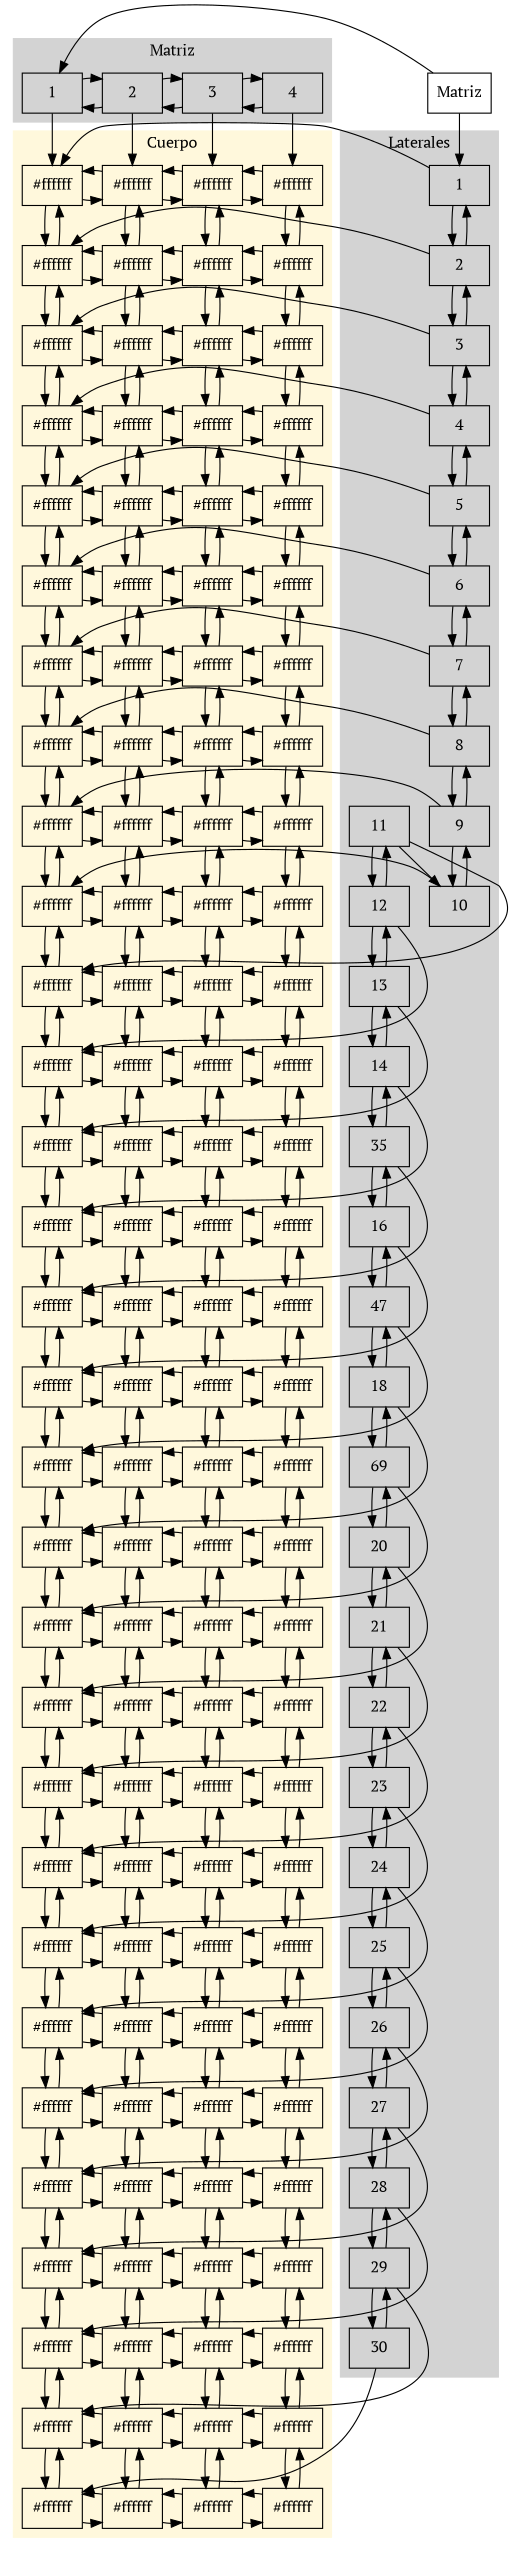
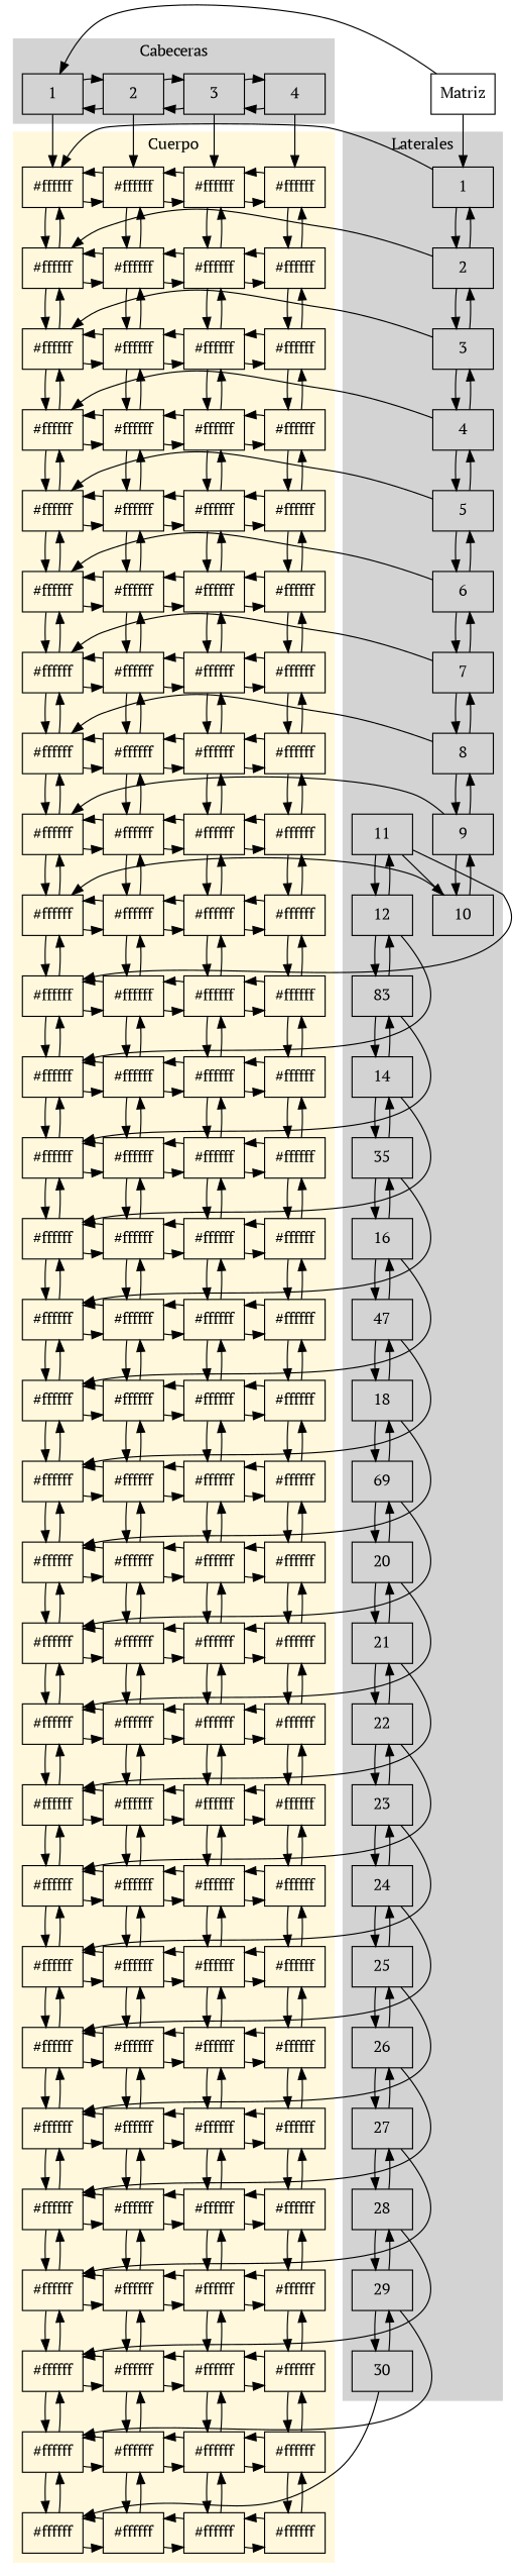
  digraph {
    fontname="PT Serif"
    node [fontname="PT Serif" shape=box]
    edge [fontname="PT Serif"]
    n1 [label=4]
    n2 [label=3]
    n3 [label=2]
    n4 [label=1]
    n5 [label=1]
    n6 [label=2]
    n7 [label=3]
    n8 [label=4]
    n9 [label=5]
    n10 [label=6]
    n11 [label=7]
    n12 [label=8]
    n13 [label=9]
    n14 [label=10]
    n15 [label=11]
    n16 [label=12]
-   n17 [label=13]
+   n17 [label=83]
    n18 [label=14]
    n19 [label=35]
    n20 [label=16]
    n21 [label=47]
    n22 [label=18]
    n23 [label=69]
    n24 [label=20]
    n25 [label=21]
    n26 [label=22]
    n27 [label=23]
    n28 [label=24]
    n29 [label=25]
    n30 [label=26]
    n31 [label=27]
    n32 [label=28]
    n33 [label=29]
    n34 [label=30]
    n35 [label="#ffffff"]
    n36 [label="#ffffff"]
    n37 [label="#ffffff"]
    n38 [label="#ffffff"]
    n39 [label="#ffffff"]
    n40 [label="#ffffff"]
    n41 [label="#ffffff"]
    n42 [label="#ffffff"]
    n43 [label="#ffffff"]
    n44 [label="#ffffff"]
    n45 [label="#ffffff"]
    n46 [label="#ffffff"]
    n47 [label="#ffffff"]
    n48 [label="#ffffff"]
    n49 [label="#ffffff"]
    n50 [label="#ffffff"]
    n51 [label="#ffffff"]
    n52 [label="#ffffff"]
    n53 [label="#ffffff"]
    n54 [label="#ffffff"]
    n55 [label="#ffffff"]
    n56 [label="#ffffff"]
    n57 [label="#ffffff"]
    n58 [label="#ffffff"]
    n59 [label="#ffffff"]
    n60 [label="#ffffff"]
    n61 [label="#ffffff"]
    n62 [label="#ffffff"]
    n63 [label="#ffffff"]
    n64 [label="#ffffff"]
    n65 [label="#ffffff"]
    n66 [label="#ffffff"]
    n67 [label="#ffffff"]
    n68 [label="#ffffff"]
    n69 [label="#ffffff"]
    n70 [label="#ffffff"]
    n71 [label="#ffffff"]
    n72 [label="#ffffff"]
    n73 [label="#ffffff"]
    n74 [label="#ffffff"]
    n75 [label="#ffffff"]
    n76 [label="#ffffff"]
    n77 [label="#ffffff"]
    n78 [label="#ffffff"]
    n79 [label="#ffffff"]
    n80 [label="#ffffff"]
    n81 [label="#ffffff"]
    n82 [label="#ffffff"]
    n83 [label="#ffffff"]
    n84 [label="#ffffff"]
    n85 [label="#ffffff"]
    n86 [label="#ffffff"]
    n87 [label="#ffffff"]
    n88 [label="#ffffff"]
    n89 [label="#ffffff"]
    n90 [label="#ffffff"]
    n91 [label="#ffffff"]
    n92 [label="#ffffff"]
    n93 [label="#ffffff"]
    n94 [label="#ffffff"]
    n95 [label="#ffffff"]
    n96 [label="#ffffff"]
    n97 [label="#ffffff"]
    n98 [label="#ffffff"]
    n99 [label="#ffffff"]
    n100 [label="#ffffff"]
    n101 [label="#ffffff"]
    n102 [label="#ffffff"]
    n103 [label="#ffffff"]
    n104 [label="#ffffff"]
    n105 [label="#ffffff"]
    n106 [label="#ffffff"]
    n107 [label="#ffffff"]
    n108 [label="#ffffff"]
    n109 [label="#ffffff"]
    n110 [label="#ffffff"]
    n111 [label="#ffffff"]
    n112 [label="#ffffff"]
    n113 [label="#ffffff"]
    n114 [label="#ffffff"]
    n115 [label="#ffffff"]
    n116 [label="#ffffff"]
    n117 [label="#ffffff"]
    n118 [label="#ffffff"]
    n119 [label="#ffffff"]
    n120 [label="#ffffff"]
    n121 [label="#ffffff"]
    n122 [label="#ffffff"]
    n123 [label="#ffffff"]
    n124 [label="#ffffff"]
    n125 [label="#ffffff"]
    n126 [label="#ffffff"]
    n127 [label="#ffffff"]
    n128 [label="#ffffff"]
    n129 [label="#ffffff"]
    n130 [label="#ffffff"]
    n131 [label="#ffffff"]
    n132 [label="#ffffff"]
    n133 [label="#ffffff"]
    n134 [label="#ffffff"]
    n135 [label="#ffffff"]
    n136 [label="#ffffff"]
    n137 [label="#ffffff"]
    n138 [label="#ffffff"]
    n139 [label="#ffffff"]
    n140 [label="#ffffff"]
    n141 [label="#ffffff"]
    n142 [label="#ffffff"]
    n143 [label="#ffffff"]
    n144 [label="#ffffff"]
    n145 [label="#ffffff"]
    n146 [label="#ffffff"]
    n147 [label="#ffffff"]
    n148 [label="#ffffff"]
    n149 [label="#ffffff"]
    n150 [label="#ffffff"]
    n151 [label="#ffffff"]
    n152 [label="#ffffff"]
    n153 [label="#ffffff"]
    n154 [label="#ffffff"]
    n155 [label=Matriz]
    subgraph cluster_1 {
      color=lightgrey
-     label=Matriz
+     label=Cabeceras
      style=filled
      n1
      n2
      n3
      n4
    }
    subgraph cluster_2 {
      color=lightgrey
      label=Laterales
      style=filled
      n5
      n6
      n7
      n8
      n9
      n10
      n11
      n12
      n13
      n14
      n15
      n16
      n17
      n18
      n19
      n20
      n21
      n22
      n23
      n24
      n25
      n26
      n27
      n28
      n29
      n30
      n31
      n32
      n33
      n34
    }
    subgraph cluster_3 {
      color=cornsilk1
      label=Cuerpo
      style=filled
      n35
      n36
      n37
      n38
      n39
      n40
      n41
      n42
      n43
      n44
      n45
      n46
      n47
      n48
      n49
      n50
      n51
      n52
      n53
      n54
      n55
      n56
      n57
      n58
      n59
      n60
      n61
      n62
      n63
      n64
      n65
      n66
      n67
      n68
      n69
      n70
      n71
      n72
      n73
      n74
      n75
      n76
      n77
      n78
      n79
      n80
      n81
      n82
      n83
      n84
      n85
      n86
      n87
      n88
      n89
      n90
      n91
      n92
      n93
      n94
      n95
      n96
      n97
      n98
      n99
      n100
      n101
      n102
      n103
      n104
      n105
      n106
      n107
      n108
      n109
      n110
      n111
      n112
      n113
      n114
      n115
      n116
      n117
      n118
      n119
      n120
      n121
      n122
      n123
      n124
      n125
      n126
      n127
      n128
      n129
      n130
      n131
      n132
      n133
      n134
      n135
      n136
      n137
      n138
      n139
      n140
      n141
      n142
      n143
      n144
      n145
      n146
      n147
      n148
      n149
      n150
      n151
      n152
      n153
      n154
    }
    n1 -> n2 [constraint=false]
    n1 -> n38
    n2 -> n1 [constraint=false]
    n2 -> n3 [constraint=false]
    n2 -> n37
    n3 -> n2 [constraint=false]
    n3 -> n4 [constraint=false]
    n3 -> n36
    n4 -> n3 [constraint=false]
    n4 -> n35
    n5 -> n6
    n5 -> n35 [constraint=false]
    n6 -> n5
    n6 -> n7
    n6 -> n39 [constraint=false]
    n7 -> n6
    n7 -> n8
    n7 -> n43 [constraint=false]
    n8 -> n7
    n8 -> n9
    n8 -> n47 [constraint=false]
    n9 -> n8
    n9 -> n10
    n9 -> n51 [constraint=false]
    n10 -> n9
    n10 -> n11
    n10 -> n55 [constraint=false]
    n11 -> n10
    n11 -> n12
    n11 -> n59 [constraint=false]
    n12 -> n11
    n12 -> n13
    n12 -> n63 [constraint=false]
    n13 -> n12
    n13 -> n14
    n13 -> n67 [constraint=false]
    n14 -> n13
    n14 -> n71 [constraint=false]
    n15 -> n14
    n15 -> n16
    n15 -> n75 [constraint=false]
    n16 -> n15
    n16 -> n17
    n16 -> n79 [constraint=false]
    n17 -> n16
    n17 -> n18
    n17 -> n83 [constraint=false]
    n18 -> n17
    n18 -> n19
    n18 -> n87 [constraint=false]
    n19 -> n18
    n19 -> n20
    n19 -> n91 [constraint=false]
    n20 -> n19
    n20 -> n21
    n20 -> n95 [constraint=false]
    n21 -> n20
    n21 -> n22
    n21 -> n99 [constraint=false]
    n22 -> n21
    n22 -> n23
    n22 -> n103 [constraint=false]
    n23 -> n22
    n23 -> n24
    n23 -> n107 [constraint=false]
    n24 -> n23
    n24 -> n25
    n24 -> n111 [constraint=false]
    n25 -> n24
    n25 -> n26
    n25 -> n115 [constraint=false]
    n26 -> n25
    n26 -> n27
    n26 -> n119 [constraint=false]
    n27 -> n26
    n27 -> n28
    n27 -> n123 [constraint=false]
    n28 -> n27
    n28 -> n29
    n28 -> n127 [constraint=false]
    n29 -> n28
    n29 -> n30
    n29 -> n131 [constraint=false]
    n30 -> n29
    n30 -> n31
    n30 -> n135 [constraint=false]
    n31 -> n30
    n31 -> n32
    n31 -> n139 [constraint=false]
    n32 -> n31
    n32 -> n33
    n32 -> n143 [constraint=false]
    n33 -> n32
    n33 -> n34
    n33 -> n147 [constraint=false]
    n34 -> n33
    n34 -> n151 [constraint=false]
    n35 -> n36 [constraint=false]
    n35 -> n39
    n36 -> n35 [constraint=false]
    n36 -> n37 [constraint=false]
    n36 -> n40
    n37 -> n36 [constraint=false]
    n37 -> n38 [constraint=false]
    n37 -> n41
    n38 -> n37 [constraint=false]
    n38 -> n42
    n39 -> n35
    n39 -> n40 [constraint=false]
    n39 -> n43
    n40 -> n36
    n40 -> n39 [constraint=false]
    n40 -> n41 [constraint=false]
    n40 -> n44
    n41 -> n37
    n41 -> n40 [constraint=false]
    n41 -> n42 [constraint=false]
    n41 -> n45
    n42 -> n38
    n42 -> n41 [constraint=false]
    n42 -> n46
    n43 -> n39
    n43 -> n44 [constraint=false]
    n43 -> n47
    n44 -> n40
    n44 -> n43 [constraint=false]
    n44 -> n45 [constraint=false]
    n44 -> n48
    n45 -> n41
    n45 -> n44 [constraint=false]
    n45 -> n46 [constraint=false]
    n45 -> n49
    n46 -> n42
    n46 -> n45 [constraint=false]
    n46 -> n50
    n47 -> n43
    n47 -> n48 [constraint=false]
    n47 -> n51
    n48 -> n44
    n48 -> n47 [constraint=false]
    n48 -> n49 [constraint=false]
    n48 -> n52
    n49 -> n45
    n49 -> n48 [constraint=false]
    n49 -> n50 [constraint=false]
    n49 -> n53
    n50 -> n46
    n50 -> n49 [constraint=false]
    n50 -> n54
    n51 -> n47
    n51 -> n52 [constraint=false]
    n51 -> n55
    n52 -> n48
    n52 -> n51 [constraint=false]
    n52 -> n53 [constraint=false]
    n52 -> n56
    n53 -> n49
    n53 -> n52 [constraint=false]
    n53 -> n54 [constraint=false]
    n53 -> n57
    n54 -> n50
    n54 -> n53 [constraint=false]
    n54 -> n58
    n55 -> n51
    n55 -> n56 [constraint=false]
    n55 -> n59
    n56 -> n52
    n56 -> n55 [constraint=false]
    n56 -> n57 [constraint=false]
    n56 -> n60
    n57 -> n53
    n57 -> n56 [constraint=false]
    n57 -> n58 [constraint=false]
    n57 -> n61
    n58 -> n54
    n58 -> n57 [constraint=false]
    n58 -> n62
    n59 -> n55
    n59 -> n60 [constraint=false]
    n59 -> n63
    n60 -> n56
    n60 -> n59 [constraint=false]
    n60 -> n61 [constraint=false]
    n60 -> n64
    n61 -> n57
    n61 -> n60 [constraint=false]
    n61 -> n62 [constraint=false]
    n61 -> n65
    n62 -> n58
    n62 -> n61 [constraint=false]
    n62 -> n66
    n63 -> n59
    n63 -> n64 [constraint=false]
    n63 -> n67
    n64 -> n60
    n64 -> n63 [constraint=false]
    n64 -> n65 [constraint=false]
    n64 -> n68
    n65 -> n61
    n65 -> n64 [constraint=false]
    n65 -> n66 [constraint=false]
    n65 -> n69
    n66 -> n62
    n66 -> n65 [constraint=false]
    n66 -> n70
    n67 -> n63
    n67 -> n68 [constraint=false]
    n67 -> n71
    n68 -> n64
    n68 -> n67 [constraint=false]
    n68 -> n69 [constraint=false]
    n68 -> n72
    n69 -> n65
    n69 -> n68 [constraint=false]
    n69 -> n70 [constraint=false]
    n69 -> n73
    n70 -> n66
    n70 -> n69 [constraint=false]
    n70 -> n74
    n71 -> n67
    n71 -> n72 [constraint=false]
    n71 -> n75
    n72 -> n68
    n72 -> n71 [constraint=false]
    n72 -> n73 [constraint=false]
    n72 -> n76
    n73 -> n69
    n73 -> n72 [constraint=false]
    n73 -> n74 [constraint=false]
    n73 -> n77
    n74 -> n70
    n74 -> n73 [constraint=false]
    n74 -> n78
    n75 -> n71
    n75 -> n76 [constraint=false]
    n75 -> n79
    n76 -> n72
    n76 -> n75 [constraint=false]
    n76 -> n77 [constraint=false]
    n76 -> n80
    n77 -> n73
    n77 -> n76 [constraint=false]
    n77 -> n78 [constraint=false]
    n77 -> n81
    n78 -> n74
    n78 -> n77 [constraint=false]
    n78 -> n82
    n79 -> n75
    n79 -> n80 [constraint=false]
    n79 -> n83
    n80 -> n76
    n80 -> n79 [constraint=false]
    n80 -> n81 [constraint=false]
    n80 -> n84
    n81 -> n77
    n81 -> n80 [constraint=false]
    n81 -> n82 [constraint=false]
    n81 -> n85
    n82 -> n78
    n82 -> n81 [constraint=false]
    n82 -> n86
    n83 -> n79
    n83 -> n84 [constraint=false]
    n83 -> n87
    n84 -> n80
    n84 -> n83 [constraint=false]
    n84 -> n85 [constraint=false]
    n84 -> n88
    n85 -> n81
    n85 -> n84 [constraint=false]
    n85 -> n86 [constraint=false]
    n85 -> n89
    n86 -> n82
    n86 -> n85 [constraint=false]
    n86 -> n90
    n87 -> n83
    n87 -> n88 [constraint=false]
    n87 -> n91
    n88 -> n84
    n88 -> n87 [constraint=false]
    n88 -> n89 [constraint=false]
    n88 -> n92
    n89 -> n85
    n89 -> n88 [constraint=false]
    n89 -> n90 [constraint=false]
    n89 -> n93
    n90 -> n86
    n90 -> n89 [constraint=false]
    n90 -> n94
    n91 -> n87
    n91 -> n92 [constraint=false]
    n91 -> n95
    n92 -> n88
    n92 -> n91 [constraint=false]
    n92 -> n93 [constraint=false]
    n92 -> n96
    n93 -> n89
    n93 -> n92 [constraint=false]
    n93 -> n94 [constraint=false]
    n93 -> n97
    n94 -> n90
    n94 -> n93 [constraint=false]
    n94 -> n98
    n95 -> n91
    n95 -> n96 [constraint=false]
    n95 -> n99
    n96 -> n92
    n96 -> n95 [constraint=false]
    n96 -> n97 [constraint=false]
    n96 -> n100
    n97 -> n93
    n97 -> n96 [constraint=false]
    n97 -> n98 [constraint=false]
    n97 -> n101
    n98 -> n94
    n98 -> n97 [constraint=false]
    n98 -> n102
    n99 -> n95
    n99 -> n100 [constraint=false]
    n99 -> n103
    n100 -> n96
    n100 -> n99 [constraint=false]
    n100 -> n101 [constraint=false]
    n100 -> n104
    n101 -> n97
    n101 -> n100 [constraint=false]
    n101 -> n102 [constraint=false]
    n101 -> n105
    n102 -> n98
    n102 -> n101 [constraint=false]
    n102 -> n106
    n103 -> n99
    n103 -> n104 [constraint=false]
    n103 -> n107
    n104 -> n100
    n104 -> n103 [constraint=false]
    n104 -> n105 [constraint=false]
    n104 -> n108
    n105 -> n101
    n105 -> n104 [constraint=false]
    n105 -> n106 [constraint=false]
    n105 -> n109
    n106 -> n102
    n106 -> n105 [constraint=false]
    n106 -> n110
    n107 -> n103
    n107 -> n108 [constraint=false]
    n107 -> n111
    n108 -> n104
    n108 -> n107 [constraint=false]
    n108 -> n109 [constraint=false]
    n108 -> n112
    n109 -> n105
    n109 -> n108 [constraint=false]
    n109 -> n110 [constraint=false]
    n109 -> n113
    n110 -> n106
    n110 -> n109 [constraint=false]
    n110 -> n114
    n111 -> n107
    n111 -> n112 [constraint=false]
    n111 -> n115
    n112 -> n108
    n112 -> n111 [constraint=false]
    n112 -> n113 [constraint=false]
    n112 -> n116
    n113 -> n109
    n113 -> n112 [constraint=false]
    n113 -> n114 [constraint=false]
    n113 -> n117
    n114 -> n110
    n114 -> n113 [constraint=false]
    n114 -> n118
    n115 -> n111
    n115 -> n116 [constraint=false]
    n115 -> n119
    n116 -> n112
    n116 -> n115 [constraint=false]
    n116 -> n117 [constraint=false]
    n116 -> n120
    n117 -> n113
    n117 -> n116 [constraint=false]
    n117 -> n118 [constraint=false]
    n117 -> n121
    n118 -> n114
    n118 -> n117 [constraint=false]
    n118 -> n122
    n119 -> n115
    n119 -> n120 [constraint=false]
    n119 -> n123
    n120 -> n116
    n120 -> n119 [constraint=false]
    n120 -> n121 [constraint=false]
    n120 -> n124
    n121 -> n117
    n121 -> n120 [constraint=false]
    n121 -> n122 [constraint=false]
    n121 -> n125
    n122 -> n118
    n122 -> n121 [constraint=false]
    n122 -> n126
    n123 -> n119
    n123 -> n124 [constraint=false]
    n123 -> n127
    n124 -> n120
    n124 -> n123 [constraint=false]
    n124 -> n125 [constraint=false]
    n124 -> n128
    n125 -> n121
    n125 -> n124 [constraint=false]
    n125 -> n126 [constraint=false]
    n125 -> n129
    n126 -> n122
    n126 -> n125 [constraint=false]
    n126 -> n130
    n127 -> n123
    n127 -> n128 [constraint=false]
    n127 -> n131
    n128 -> n124
    n128 -> n127 [constraint=false]
    n128 -> n129 [constraint=false]
    n128 -> n132
    n129 -> n125
    n129 -> n128 [constraint=false]
    n129 -> n130 [constraint=false]
    n129 -> n133
    n130 -> n126
    n130 -> n129 [constraint=false]
    n130 -> n134
    n131 -> n127
    n131 -> n132 [constraint=false]
    n131 -> n135
    n132 -> n128
    n132 -> n131 [constraint=false]
    n132 -> n133 [constraint=false]
    n132 -> n136
    n133 -> n129
    n133 -> n132 [constraint=false]
    n133 -> n134 [constraint=false]
    n133 -> n137
    n134 -> n130
    n134 -> n133 [constraint=false]
    n134 -> n138
    n135 -> n131
    n135 -> n136 [constraint=false]
    n135 -> n139
    n136 -> n132
    n136 -> n135 [constraint=false]
    n136 -> n137 [constraint=false]
    n136 -> n140
    n137 -> n133
    n137 -> n136 [constraint=false]
    n137 -> n138 [constraint=false]
    n137 -> n141
    n138 -> n134
    n138 -> n137 [constraint=false]
    n138 -> n142
    n139 -> n135
    n139 -> n140 [constraint=false]
    n139 -> n143
    n140 -> n136
    n140 -> n139 [constraint=false]
    n140 -> n141 [constraint=false]
    n140 -> n144
    n141 -> n137
    n141 -> n140 [constraint=false]
    n141 -> n142 [constraint=false]
    n141 -> n145
    n142 -> n138
    n142 -> n141 [constraint=false]
    n142 -> n146
    n143 -> n139
    n143 -> n144 [constraint=false]
    n143 -> n147
    n144 -> n140
    n144 -> n143 [constraint=false]
    n144 -> n145 [constraint=false]
    n144 -> n148
    n145 -> n141
    n145 -> n144 [constraint=false]
    n145 -> n146 [constraint=false]
    n145 -> n149
    n146 -> n142
    n146 -> n145 [constraint=false]
    n146 -> n150
    n147 -> n143
    n147 -> n148 [constraint=false]
    n147 -> n151
    n148 -> n144
    n148 -> n147 [constraint=false]
    n148 -> n149 [constraint=false]
    n148 -> n152
    n149 -> n145
    n149 -> n148 [constraint=false]
    n149 -> n150 [constraint=false]
    n149 -> n153
    n150 -> n146
    n150 -> n149 [constraint=false]
    n150 -> n154
    n151 -> n147
    n151 -> n152 [constraint=false]
    n152 -> n148
    n152 -> n151 [constraint=false]
    n152 -> n153 [constraint=false]
    n153 -> n149
    n153 -> n152 [constraint=false]
    n153 -> n154 [constraint=false]
    n154 -> n150
    n154 -> n153 [constraint=false]
    n155 -> n4 [constraint=false]
    n155 -> n5
  }
